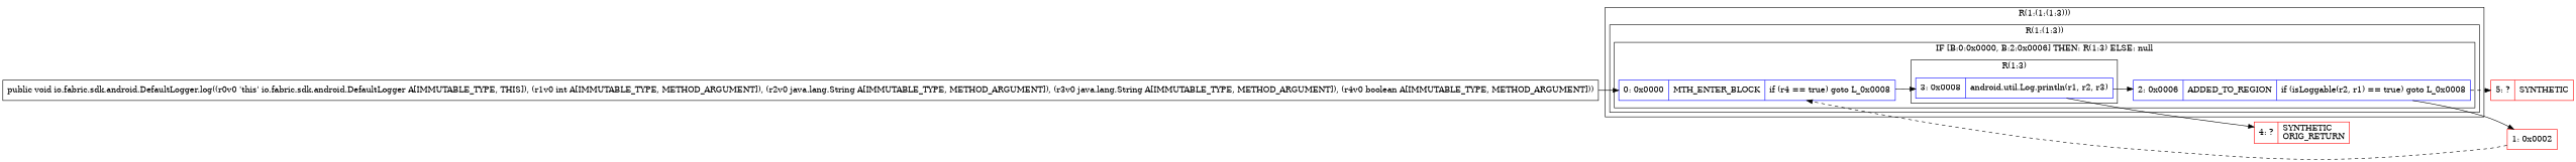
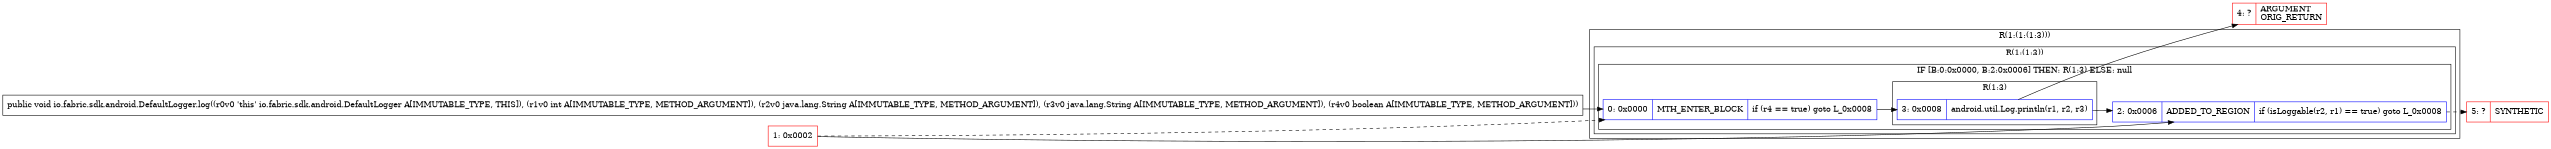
  digraph {
    rankdir=LR
    node [color=blue shape=record]
    n1 [label="{3\:\ 0x0008|android.util.Log.println(r1, r2, r3)\l}"]
    n2 [label="{0\:\ 0x0000|MTH_ENTER_BLOCK\l|if (r4 == true) goto L_0x0008\l}"]
    n3 [label="{2\:\ 0x0006|ADDED_TO_REGION\l|if (isLoggable(r2, r1) == true) goto L_0x0008\l}"]
-   n4 [color=red label="{4\:\ ?|SYNTHETIC\lORIG_RETURN\l}"]
+   n4 [color=red label="{4\:\ ?|ARGUMENT\lORIG_RETURN\l}"]
    n5 [color=red label="{5\:\ ?|SYNTHETIC\l}"]
    n6 [color=red label="{1\:\ 0x0002}"]
    n7 [label="{public void io.fabric.sdk.android.DefaultLogger.log((r0v0 'this' io.fabric.sdk.android.DefaultLogger A[IMMUTABLE_TYPE, THIS]), (r1v0 int A[IMMUTABLE_TYPE, METHOD_ARGUMENT]), (r2v0 java.lang.String A[IMMUTABLE_TYPE, METHOD_ARGUMENT]), (r3v0 java.lang.String A[IMMUTABLE_TYPE, METHOD_ARGUMENT]), (r4v0 boolean A[IMMUTABLE_TYPE, METHOD_ARGUMENT])) }" color=""]
    subgraph cluster_1 {
      label="R(1:(1:(1:3)))"
      subgraph cluster_2 {
        label="R(1:(1:3))"
        subgraph cluster_3 {
          label="IF [B:0:0x0000, B:2:0x0006] THEN: R(1:3) ELSE: null"
          n2
          n3
          subgraph cluster_4 {
            label="R(1:3)"
            n1
          }
        }
      }
    }
    n1 -> n3
    n1 -> n4
    n2 -> n1
    n3 -> n5 [style=dashed]
    n6 -> n2 [style=dashed]
-   n3 -> n6
+   n6 -> n3
    n7 -> n2
  }
